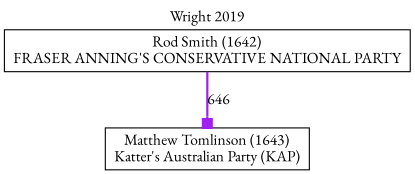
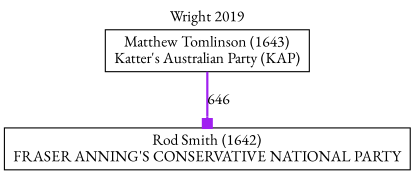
  digraph {
    label="Wright 2019"
    labelloc=t
    mclimit=10
    fontname="EB Garamond"
    node [shape=box style=filled fillcolor=white fontname="EB Garamond"]
    n1 [label="Matthew Tomlinson (1643)\nKatter's Australian Party (KAP)"]
    n2 [label="Rod Smith (1642)\nFRASER ANNING'S CONSERVATIVE NATIONAL PARTY"]
-   n2 -> n1 [label=646 color=purple style=bold arrowhead=box fontname="EB Garamond"]
+   n1 -> n2 [label=646 color=purple style=bold arrowhead=box fontname="EB Garamond"]
  }
